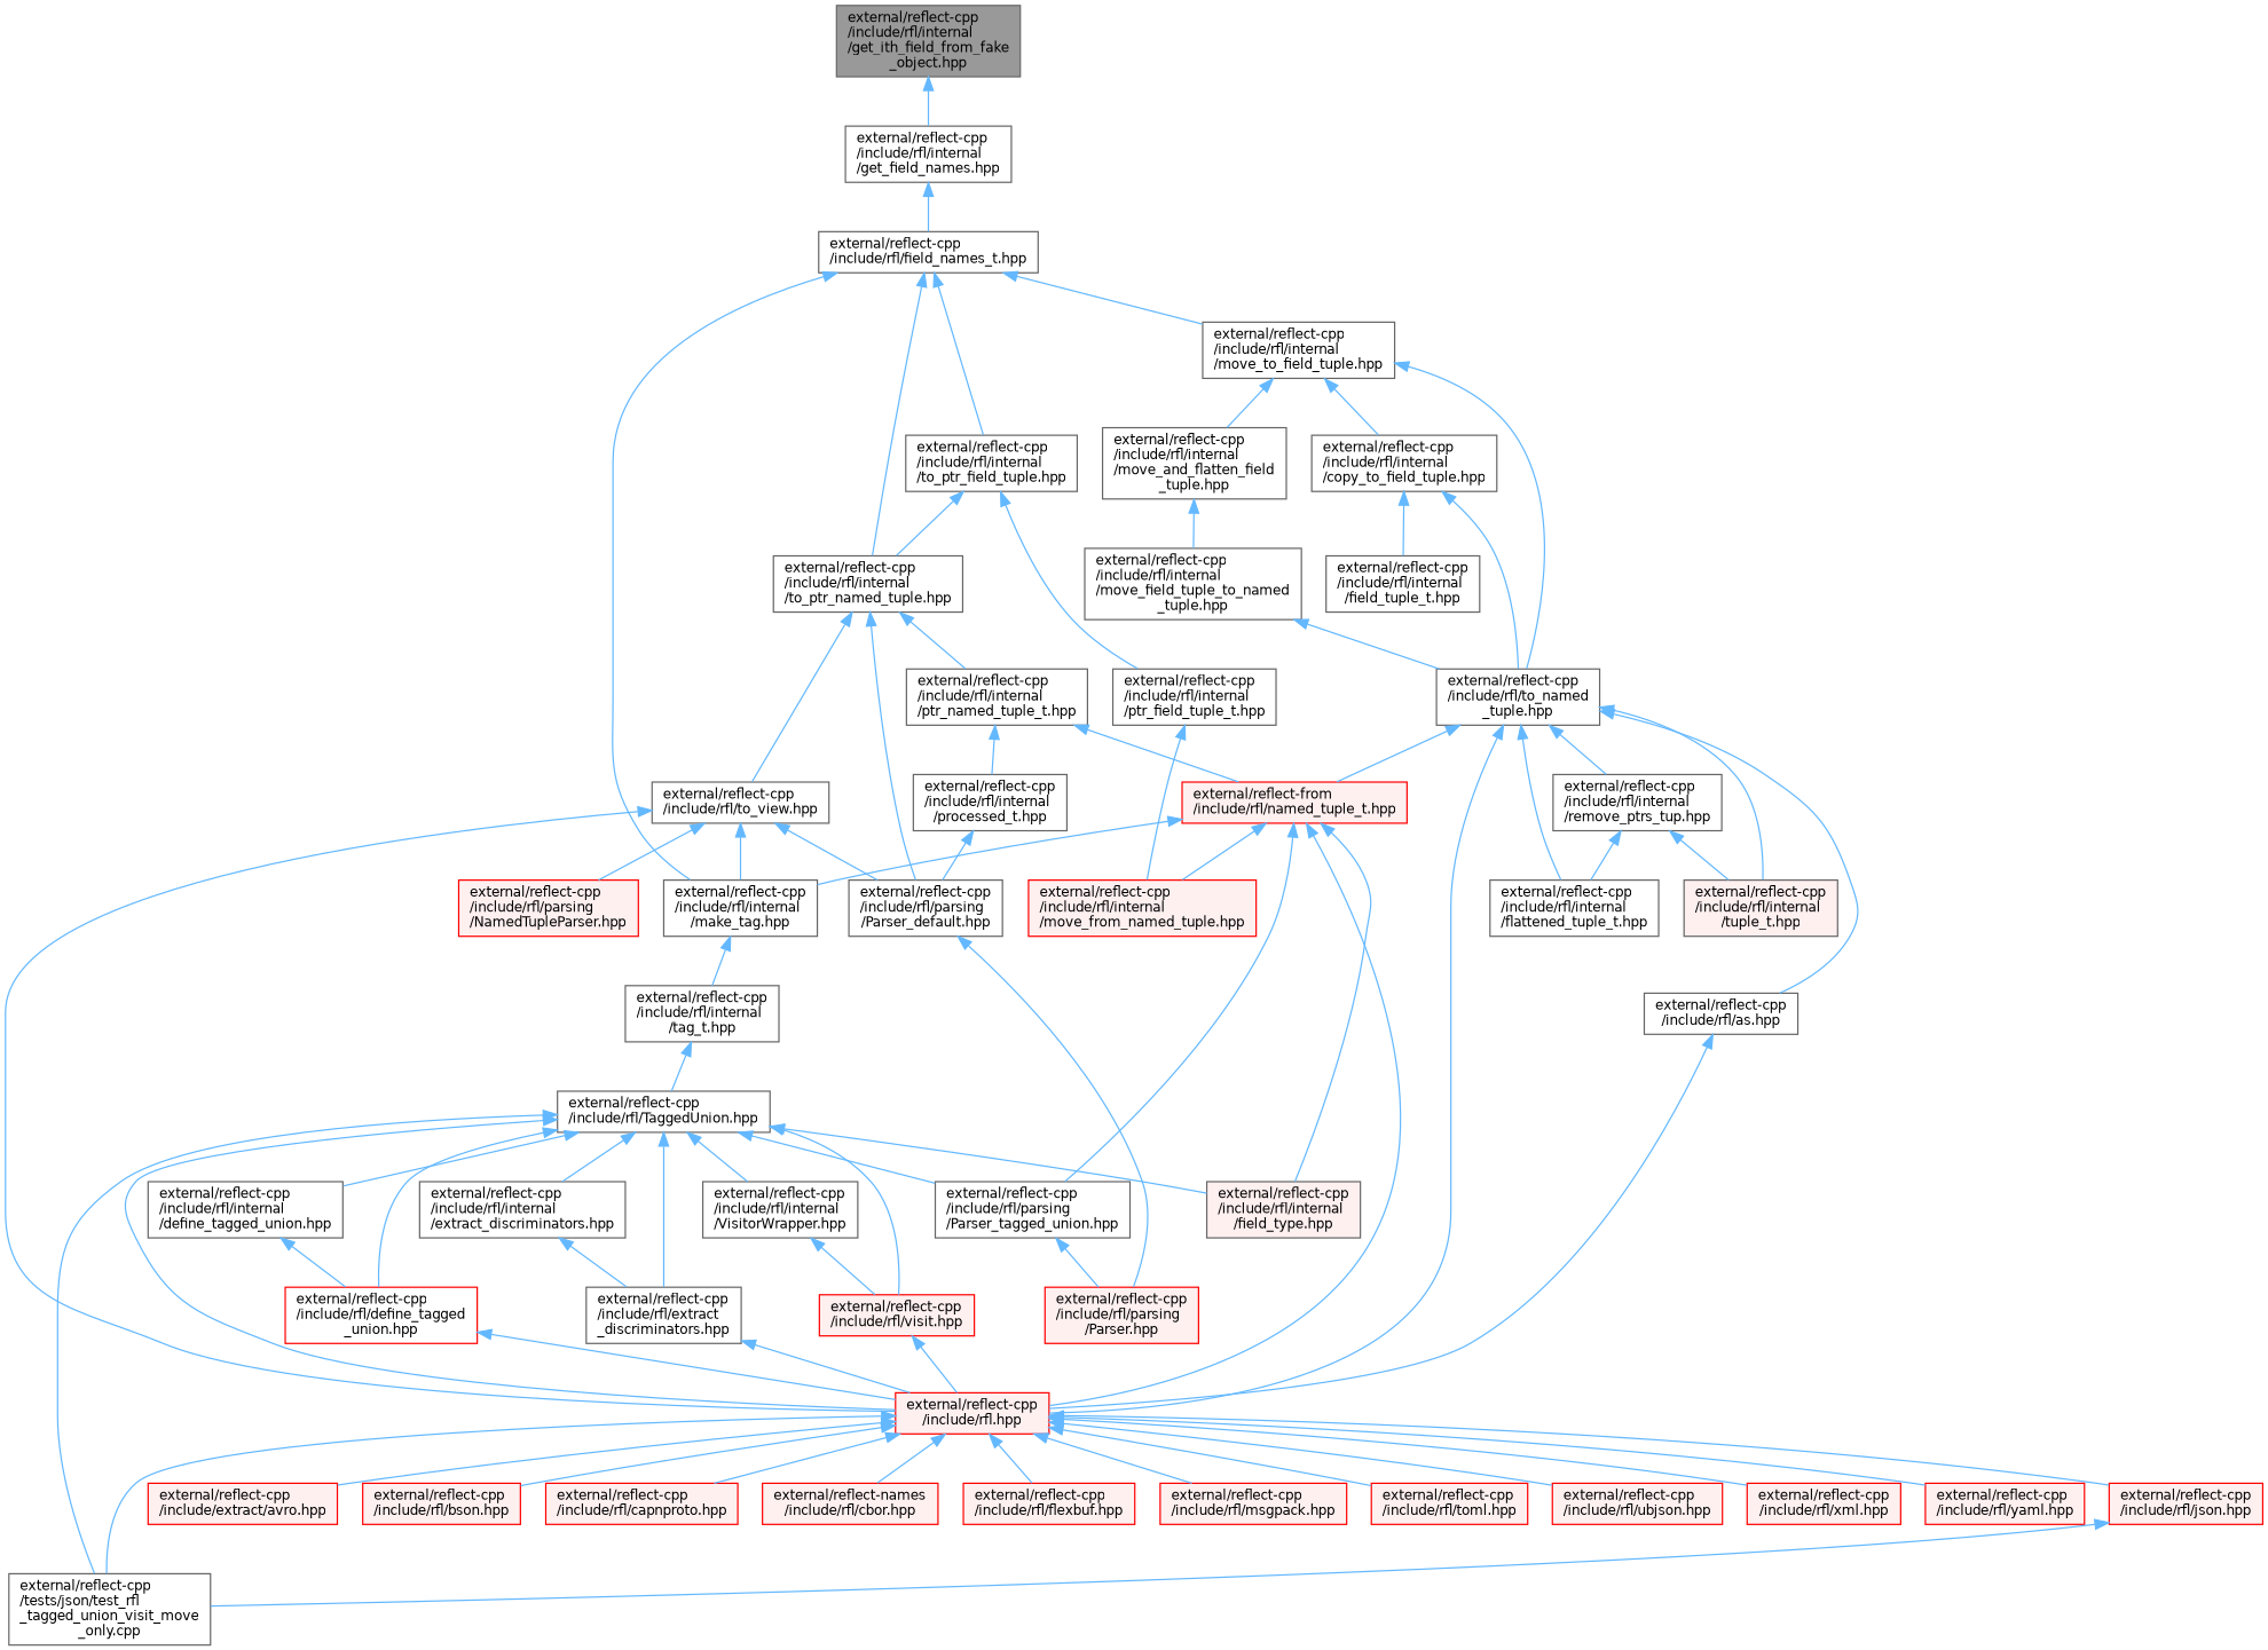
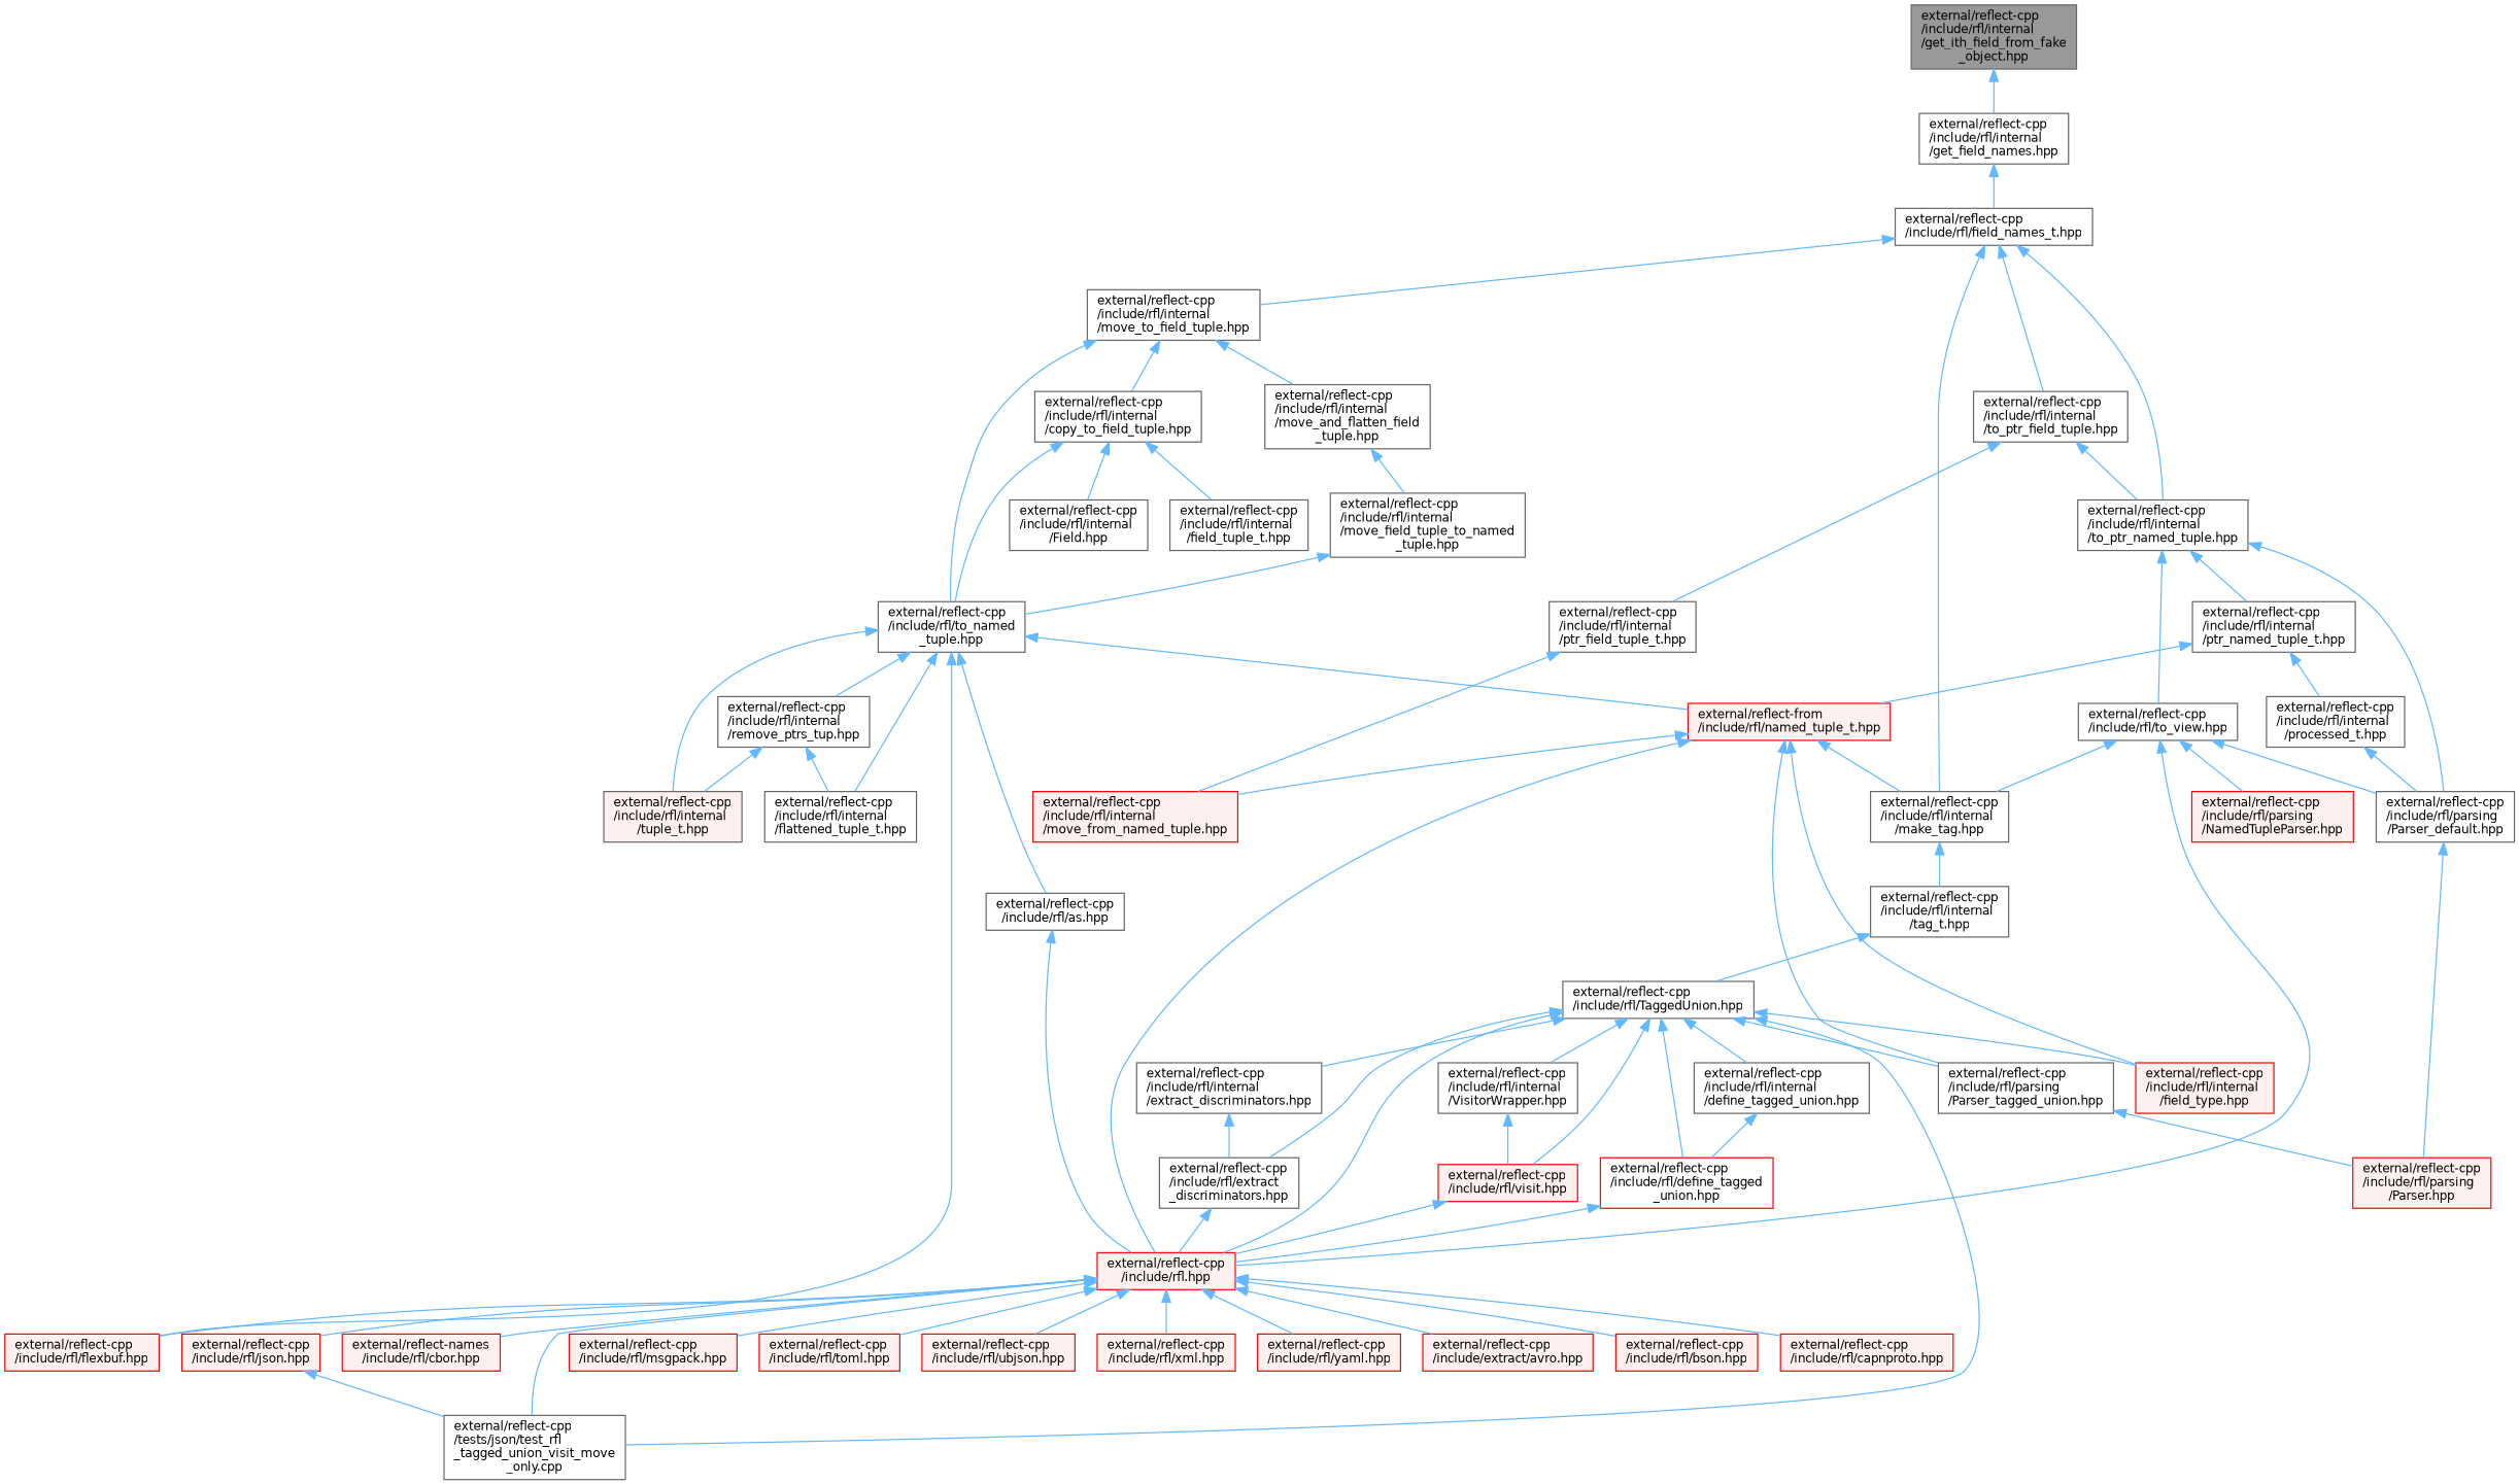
  digraph {
    node [color=grey40 fillcolor=white fontname=Helvetica fontsize=10 shape=box style=filled]
    edge [color=steelblue1 dir=back fontname=Helvetica fontsize=10 labelfontname=Helvetica labelfontsize=10 style=solid]
    n1 [color=gray40 fillcolor=grey60 fontcolor=black height=0.2 label="external/reflect-cpp\l/include/rfl/internal\l/get_ith_field_from_fake\l_object.hpp" width=0.4]
    n2 [height=0.2 label="external/reflect-cpp\l/include/rfl/internal\l/get_field_names.hpp" width=0.4]
    n3 [height=0.2 label="external/reflect-cpp\l/include/rfl/field_names_t.hpp" width=0.4]
    n4 [height=0.2 label="external/reflect-cpp\l/include/rfl/internal\l/make_tag.hpp" width=0.4]
    n5 [height=0.2 label="external/reflect-cpp\l/include/rfl/internal\l/move_to_field_tuple.hpp" width=0.4]
    n6 [height=0.2 label="external/reflect-cpp\l/include/rfl/internal\l/to_ptr_field_tuple.hpp" width=0.4]
    n7 [height=0.2 label="external/reflect-cpp\l/include/rfl/internal\l/to_ptr_named_tuple.hpp" width=0.4]
    n8 [height=0.2 label="external/reflect-cpp\l/include/rfl/internal\l/tag_t.hpp" width=0.4]
    n9 [height=0.2 label="external/reflect-cpp\l/include/rfl/internal\l/copy_to_field_tuple.hpp" width=0.4]
    n10 [height=0.2 label="external/reflect-cpp\l/include/rfl/to_named\l_tuple.hpp" width=0.4]
    n11 [height=0.2 label="external/reflect-cpp\l/include/rfl/internal\l/move_and_flatten_field\l_tuple.hpp" width=0.4]
    n12 [height=0.2 label="external/reflect-cpp\l/include/rfl/internal\l/ptr_field_tuple_t.hpp" width=0.4]
    n13 [height=0.2 label="external/reflect-cpp\l/include/rfl/internal\l/ptr_named_tuple_t.hpp" width=0.4]
    n14 [height=0.2 label="external/reflect-cpp\l/include/rfl/parsing\l/Parser_default.hpp" width=0.4]
    n15 [height=0.2 label="external/reflect-cpp\l/include/rfl/to_view.hpp" width=0.4]
    n16 [height=0.2 label="external/reflect-cpp\l/include/rfl/TaggedUnion.hpp" width=0.4]
    n17 [color=red fillcolor="#FFF0F0" height=0.2 label="external/reflect-cpp\l/include/rfl.hpp" width=0.4]
    n18 [height=0.2 label="external/reflect-cpp\l/tests/json/test_rfl\l_tagged_union_visit_move\l_only.cpp" width=0.4]
    n19 [color=red height=0.2 label="external/reflect-cpp\l/include/rfl/define_tagged\l_union.hpp" width=0.4]
    n20 [height=0.2 label="external/reflect-cpp\l/include/rfl/extract\l_discriminators.hpp" width=0.4]
    n21 [height=0.2 label="external/reflect-cpp\l/include/rfl/internal\l/VisitorWrapper.hpp" width=0.4]
    n22 [color=red fillcolor="#FFF0F0" height=0.2 label="external/reflect-cpp\l/include/rfl/visit.hpp" width=0.4]
    n23 [height=0.2 label="external/reflect-cpp\l/include/rfl/internal\l/define_tagged_union.hpp" width=0.4]
    n24 [height=0.2 label="external/reflect-cpp\l/include/rfl/internal\l/extract_discriminators.hpp" width=0.4]
-   n25 [fillcolor="#FFF0F0" height=0.2 label="external/reflect-cpp\l/include/rfl/internal\l/field_type.hpp" width=0.4]
+   n25 [color=red fillcolor="#FFF0F0" height=0.2 label="external/reflect-cpp\l/include/rfl/internal\l/field_type.hpp" width=0.4]
    n26 [height=0.2 label="external/reflect-cpp\l/include/rfl/parsing\l/Parser_tagged_union.hpp" width=0.4]
    n27 [color=red fillcolor="#FFF0F0" height=0.2 label="external/reflect-cpp\l/include/extract/avro.hpp" width=0.4]
    n28 [color=red fillcolor="#FFF0F0" height=0.2 label="external/reflect-cpp\l/include/rfl/bson.hpp" width=0.4]
    n29 [color=red fillcolor="#FFF0F0" height=0.2 label="external/reflect-cpp\l/include/rfl/capnproto.hpp" width=0.4]
    n30 [color=red fillcolor="#FFF0F0" height=0.2 label="external/reflect-names\l/include/rfl/cbor.hpp" width=0.4]
    n31 [color=red fillcolor="#FFF0F0" height=0.2 label="external/reflect-cpp\l/include/rfl/flexbuf.hpp" width=0.4]
    n32 [color=red fillcolor="#FFF0F0" height=0.2 label="external/reflect-cpp\l/include/rfl/json.hpp" width=0.4]
    n33 [color=red fillcolor="#FFF0F0" height=0.2 label="external/reflect-cpp\l/include/rfl/msgpack.hpp" width=0.4]
    n34 [color=red fillcolor="#FFF0F0" height=0.2 label="external/reflect-cpp\l/include/rfl/toml.hpp" width=0.4]
    n35 [color=red fillcolor="#FFF0F0" height=0.2 label="external/reflect-cpp\l/include/rfl/ubjson.hpp" width=0.4]
    n36 [color=red fillcolor="#FFF0F0" height=0.2 label="external/reflect-cpp\l/include/rfl/xml.hpp" width=0.4]
    n37 [color=red fillcolor="#FFF0F0" height=0.2 label="external/reflect-cpp\l/include/rfl/yaml.hpp" width=0.4]
    n38 [color=red fillcolor="#FFF0F0" height=0.2 label="external/reflect-cpp\l/include/rfl/parsing\l/Parser.hpp" width=0.4]
+   n39 [height=0.2 label="external/reflect-cpp\l/include/rfl/internal\l/Field.hpp" width=0.4]
    n40 [height=0.2 label="external/reflect-cpp\l/include/rfl/internal\l/field_tuple_t.hpp" width=0.4]
    n41 [height=0.2 label="external/reflect-cpp\l/include/rfl/as.hpp" width=0.4]
    n42 [height=0.2 label="external/reflect-cpp\l/include/rfl/internal\l/flattened_tuple_t.hpp" width=0.4]
    n43 [height=0.2 label="external/reflect-cpp\l/include/rfl/internal\l/remove_ptrs_tup.hpp" width=0.4]
    n44 [fillcolor="#FFF0F0" height=0.2 label="external/reflect-cpp\l/include/rfl/internal\l/tuple_t.hpp" width=0.4]
    n45 [color=red fillcolor="#FFF0F0" height=0.2 label="external/reflect-from\l/include/rfl/named_tuple_t.hpp" width=0.4]
    n46 [height=0.2 label="external/reflect-cpp\l/include/rfl/internal\l/move_field_tuple_to_named\l_tuple.hpp" width=0.4]
    n47 [color=red fillcolor="#FFF0F0" height=0.2 label="external/reflect-cpp\l/include/rfl/internal\l/move_from_named_tuple.hpp" width=0.4]
    n48 [height=0.2 label="external/reflect-cpp\l/include/rfl/internal\l/processed_t.hpp" width=0.4]
    n49 [color=red fillcolor="#FFF0F0" height=0.2 label="external/reflect-cpp\l/include/rfl/parsing\l/NamedTupleParser.hpp" width=0.4]
    n1 -> n2
    n2 -> n3
    n3 -> n4
    n3 -> n5
    n3 -> n6
    n3 -> n7
    n4 -> n8
    n5 -> n9
    n5 -> n10
    n5 -> n11
    n6 -> n7
    n6 -> n12
    n7 -> n13
    n7 -> n14
    n7 -> n15
    n8 -> n16
    n9 -> n10
+   n9 -> n39
    n9 -> n40
-   n10 -> n17
+   n10 -> n31
    n10 -> n41
    n10 -> n42
    n10 -> n43
    n10 -> n44
    n10 -> n45
    n11 -> n46
    n12 -> n47
    n13 -> n45
    n13 -> n48
    n14 -> n38
    n15 -> n4
    n15 -> n14
    n15 -> n17
    n15 -> n49
    n16 -> n17
    n16 -> n18
    n16 -> n19
    n16 -> n20
    n16 -> n21
    n16 -> n22
    n16 -> n23
    n16 -> n24
    n16 -> n25
    n16 -> n26
    n17 -> n18
    n17 -> n27
    n17 -> n28
    n17 -> n29
    n17 -> n30
    n17 -> n31
    n17 -> n32
    n17 -> n33
    n17 -> n34
    n17 -> n35
    n17 -> n36
    n17 -> n37
    n19 -> n17
    n20 -> n17
    n21 -> n22
    n22 -> n17
    n23 -> n19
    n24 -> n20
    n26 -> n38
    n32 -> n18
    n41 -> n17
    n43 -> n42
    n43 -> n44
    n45 -> n4
    n45 -> n17
    n45 -> n25
    n45 -> n26
    n45 -> n47
    n46 -> n10
    n48 -> n14
  }
